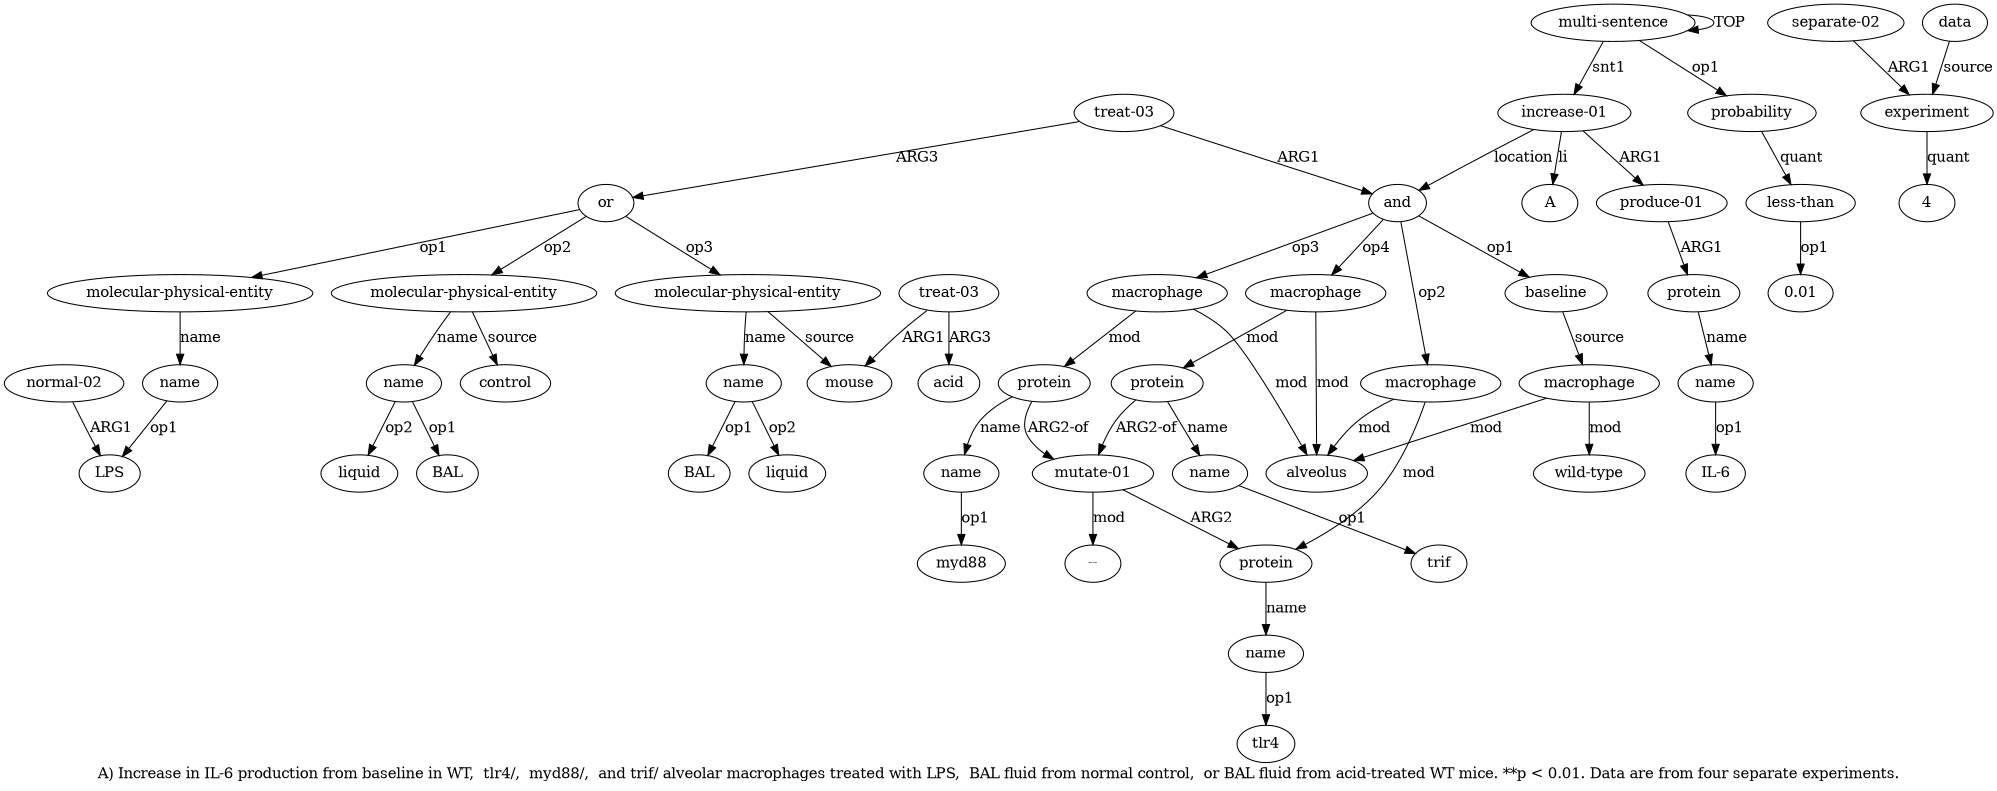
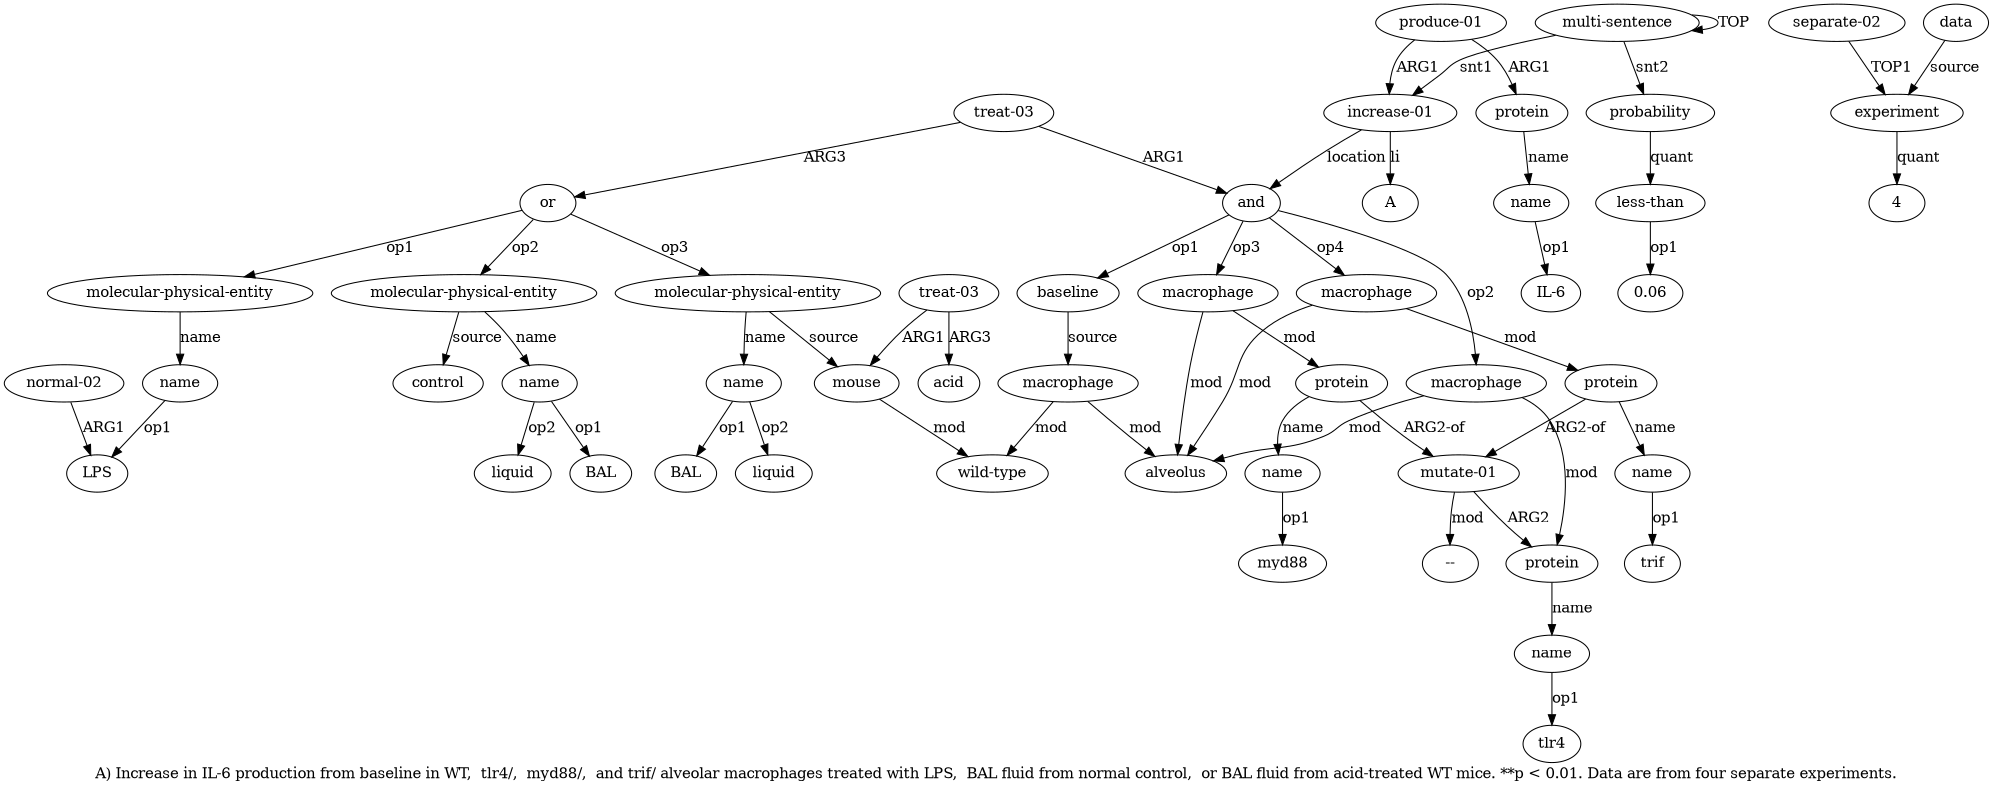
  digraph {
    label="A) Increase in IL-6 production from baseline in WT,  tlr4/,  myd88/,  and trif/ alveolar macrophages treated with LPS,  BAL fluid from normal control,  or BAL fluid from acid-treated WT mice. **p < 0.01. Data are from four separate experiments."
    node [color=black gold_ind=-1 gold_label=name test_ind=-1 test_label=name]
    edge [color=black gold_label=op1 test_label=op1]
    n1 [gold_ind=20 gold_label="treat-03" label="treat-03" test_ind=20 test_label="treat-03"]
    n2 [gold_ind=21 gold_label=or label=or test_ind=21 test_label=or]
    n3 [gold_ind=5 gold_label=and label=and test_ind=5 test_label=and]
    n4 [gold_ind=22 gold_label="molecular-physical-entity" label="molecular-physical-entity" test_ind=22 test_label="molecular-physical-entity"]
    n5 [gold_ind=24 gold_label="molecular-physical-entity" label="molecular-physical-entity" test_ind=24 test_label="molecular-physical-entity"]
    n6 [gold_ind=28 gold_label="molecular-physical-entity" label="molecular-physical-entity" test_ind=28 test_label="molecular-physical-entity"]
    n7 [gold_ind=14 gold_label=macrophage label=macrophage test_ind=14 test_label=macrophage]
    n8 [gold_ind=17 gold_label=macrophage label=macrophage test_ind=17 test_label=macrophage]
    n9 [gold_ind=10 gold_label=macrophage label=macrophage test_ind=10 test_label=macrophage]
    n10 [gold_ind=6 gold_label=baseline label=baseline test_ind=6 test_label=baseline]
    n11 [gold_ind=23 label=name test_ind=23]
    n12 [gold_ind=25 label=name test_ind=25]
    n13 [gold_ind=26 gold_label=control label=control test_ind=26 test_label=control]
    n14 [gold_ind=29 label=name test_ind=29]
    n15 [gold_ind=30 gold_label=mouse label=mouse test_ind=30 test_label=mouse]
    n16 [gold_ind=15 gold_label=protein label=protein test_ind=15 test_label=protein]
    n17 [gold_ind=9 gold_label=alveolus label=alveolus test_ind=9 test_label=alveolus]
    n18 [gold_ind=18 gold_label=protein label=protein test_ind=18 test_label=protein]
    n19 [gold_ind=11 gold_label=protein label=protein test_ind=11 test_label=protein]
    n20 [gold_ind=7 gold_label=macrophage label=macrophage test_ind=7 test_label=macrophage]
    n21 [gold_label=LPS label=LPS test_label=LPS]
    n22 [gold_label=BAL label=BAL test_label=BAL]
    n23 [gold_label=liquid label=liquid test_label=liquid]
    n24 [gold_label=liquid label=liquid test_label=liquid]
    n25 [gold_label=BAL label=BAL test_label=BAL]
    n26 [gold_ind=8 gold_label="wild-type" label="wild-type" test_ind=8 test_label="wild-type"]
    n27 [gold_ind=27 gold_label="normal-02" label="normal-02" test_ind=27 test_label="normal-02"]
    n28 [gold_label="--" label="--" test_label="--"]
    n29 [gold_ind=31 gold_label="treat-03" label="treat-03" test_ind=31 test_label="treat-03"]
    n30 [gold_ind=32 gold_label=acid label=acid test_ind=32 test_label=acid]
    n31 [gold_ind=37 gold_label=probability label=probability test_ind=37 test_label=probability]
    n32 [gold_ind=38 gold_label="less-than" label="less-than" test_ind=38 test_label="less-than"]
-   n33 [gold_label=0.01 label=0.01 test_label=0.01]
+   n33 [gold_label=0.01 label=0.06 test_label=0.01]
    n34 [gold_ind=36 gold_label="separate-02" label="separate-02" test_ind=36 test_label="separate-02"]
    n35 [gold_ind=35 gold_label=experiment label=experiment test_ind=35 test_label=experiment]
    n36 [gold_label=4 label=4 test_label=4]
    n37 [gold_ind=33 gold_label=A label=A test_ind=33 test_label=A]
    n38 [gold_ind=34 gold_label=data label=data test_ind=34 test_label=data]
    n39 [gold_label=tlr4 label=tlr4 test_label=tlr4]
    n40 [gold_label="IL-6" label="IL-6" test_label="IL-6"]
    n41 [gold_ind=16 label=name test_ind=16]
    n42 [gold_ind=13 gold_label="mutate-01" label="mutate-01" test_ind=13 test_label="mutate-01"]
    n43 [gold_label=myd88 label=myd88 test_label=myd88]
    n44 [gold_ind=12 label=name test_ind=12]
    n45 [gold_ind=19 label=name test_ind=19]
    n46 [gold_label=trif label=trif test_label=trif]
    n47 [gold_ind=1 gold_label="increase-01" label="increase-01" test_ind=1 test_label="increase-01"]
    n48 [gold_ind=2 gold_label="produce-01" label="produce-01" test_ind=2 test_label="produce-01"]
    n49 [gold_ind=3 gold_label=protein label=protein test_ind=3 test_label=protein]
    n50 [gold_ind=4 label=name test_ind=4]
    n51 [gold_ind=0 gold_label="multi-sentence" label="multi-sentence" test_ind=0 test_label="multi-sentence"]
    n1 -> n2 [gold_label=ARG3 label=ARG3 test_label=ARG3]
    n1 -> n3 [gold_label=ARG1 label=ARG1 test_label=ARG1]
    n2 -> n4 [label=op1]
    n2 -> n5 [gold_label=op2 label=op2 test_label=op2]
    n2 -> n6 [gold_label=op3 label=op3 test_label=op3]
    n3 -> n7 [gold_label=op3 label=op3 test_label=op3]
    n3 -> n8 [gold_label=op4 label=op4 test_label=op4]
    n3 -> n9 [gold_label=op2 label=op2 test_label=op2]
    n3 -> n10 [label=op1]
    n4 -> n11 [gold_label=name label=name test_label=name]
    n5 -> n12 [gold_label=name label=name test_label=name]
    n5 -> n13 [gold_label=source label=source test_label=source]
    n6 -> n14 [gold_label=name label=name test_label=name]
    n6 -> n15 [gold_label=source label=source test_label=source]
    n7 -> n16 [gold_label=mod label=mod test_label=mod]
    n7 -> n17 [gold_label=mod label=mod test_label=mod]
    n8 -> n17 [gold_label=mod label=mod test_label=mod]
    n8 -> n18 [gold_label=mod label=mod test_label=mod]
    n9 -> n17 [gold_label=mod label=mod test_label=mod]
    n9 -> n19 [gold_label=mod label=mod test_label=mod]
    n10 -> n20 [gold_label=source label=source test_label=source]
    n11 -> n21 [label=op1]
    n12 -> n22 [label=op1]
    n12 -> n23 [gold_label=op2 label=op2 test_label=op2]
    n14 -> n24 [gold_label=op2 label=op2 test_label=op2]
    n14 -> n25 [label=op1]
+   n15 -> n26 [gold_label=mod label=mod test_label=mod]
    n16 -> n41 [gold_label=name label=name test_label=name]
    n16 -> n42 [gold_label="ARG2-of" label="ARG2-of" test_label="ARG2-of"]
    n18 -> n42 [gold_label="ARG2-of" label="ARG2-of" test_label="ARG2-of"]
    n18 -> n45 [gold_label=name label=name test_label=name]
    n19 -> n44 [gold_label=name label=name test_label=name]
    n20 -> n17 [gold_label=mod label=mod test_label=mod]
    n20 -> n26 [gold_label=mod label=mod test_label=mod]
    n27 -> n21 [gold_label=ARG1 label=ARG1 test_label=ARG1]
    n29 -> n15 [gold_label=ARG1 label=ARG1 test_label=ARG1]
    n29 -> n30 [gold_label=ARG3 label=ARG3 test_label=ARG3]
    n31 -> n32 [gold_label=quant label=quant test_label=quant]
    n32 -> n33 [label=op1]
-   n34 -> n35 [gold_label=ARG1 label=ARG1 test_label=ARG1]
+   n34 -> n35 [gold_label=ARG1 label=TOP1 test_label=ARG1]
    n35 -> n36 [gold_label=quant label=quant test_label=quant]
    n38 -> n35 [gold_label=source label=source test_label=source]
    n41 -> n43 [label=op1]
    n42 -> n19 [gold_label=ARG2 label=ARG2 test_label=ARG2]
    n42 -> n28 [gold_label=mod label=mod test_label=mod]
    n44 -> n39 [label=op1]
    n45 -> n46 [label=op1]
    n47 -> n3 [gold_label=location label=location test_label=location]
    n47 -> n37 [gold_label=li label=li test_label=li]
-   n47 -> n48 [gold_label=ARG1 label=ARG1 test_label=ARG1]
+   n48 -> n47 [gold_label=ARG1 label=ARG1 test_label=ARG1]
    n48 -> n49 [gold_label=ARG1 label=ARG1 test_label=ARG1]
    n49 -> n50 [gold_label=name label=name test_label=name]
    n50 -> n40 [label=op1]
-   n51 -> n31 [gold_label=snt2 label=op1 test_label=snt2]
+   n51 -> n31 [gold_label=snt2 label=snt2 test_label=snt2]
    n51 -> n47 [gold_label=snt1 label=snt1 test_label=snt1]
    n51 -> n51 [gold_label=TOP label=TOP test_label=TOP]
  }
